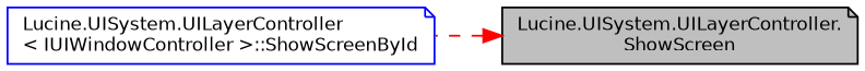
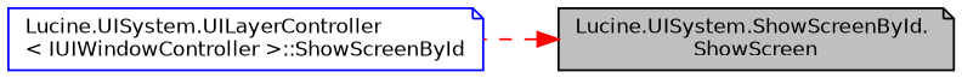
  digraph {
    rankdir=RL
    node [fontname=Helvetica fontsize=10 shape=note style=filled]
-   n1 [color=black fillcolor=grey75 fontcolor=black height=0.2 label="Lucine.UISystem.UILayerController.\lShowScreen" width=0.4]
+   n1 [color=black fillcolor=grey75 fontcolor=black height=0.2 label="Lucine.UISystem.ShowScreenById.\lShowScreen" width=0.4]
    n2 [color=blue fillcolor=white height=0.2 label="Lucine.UISystem.UILayerController\l\< IUIWindowController \>::ShowScreenById" width=0.4]
    n1 -> n2 [color=red dir=back fontname=Helvetica fontsize=10 labelfontname=Helvetica labelfontsize=10 style=dashed]
  }
